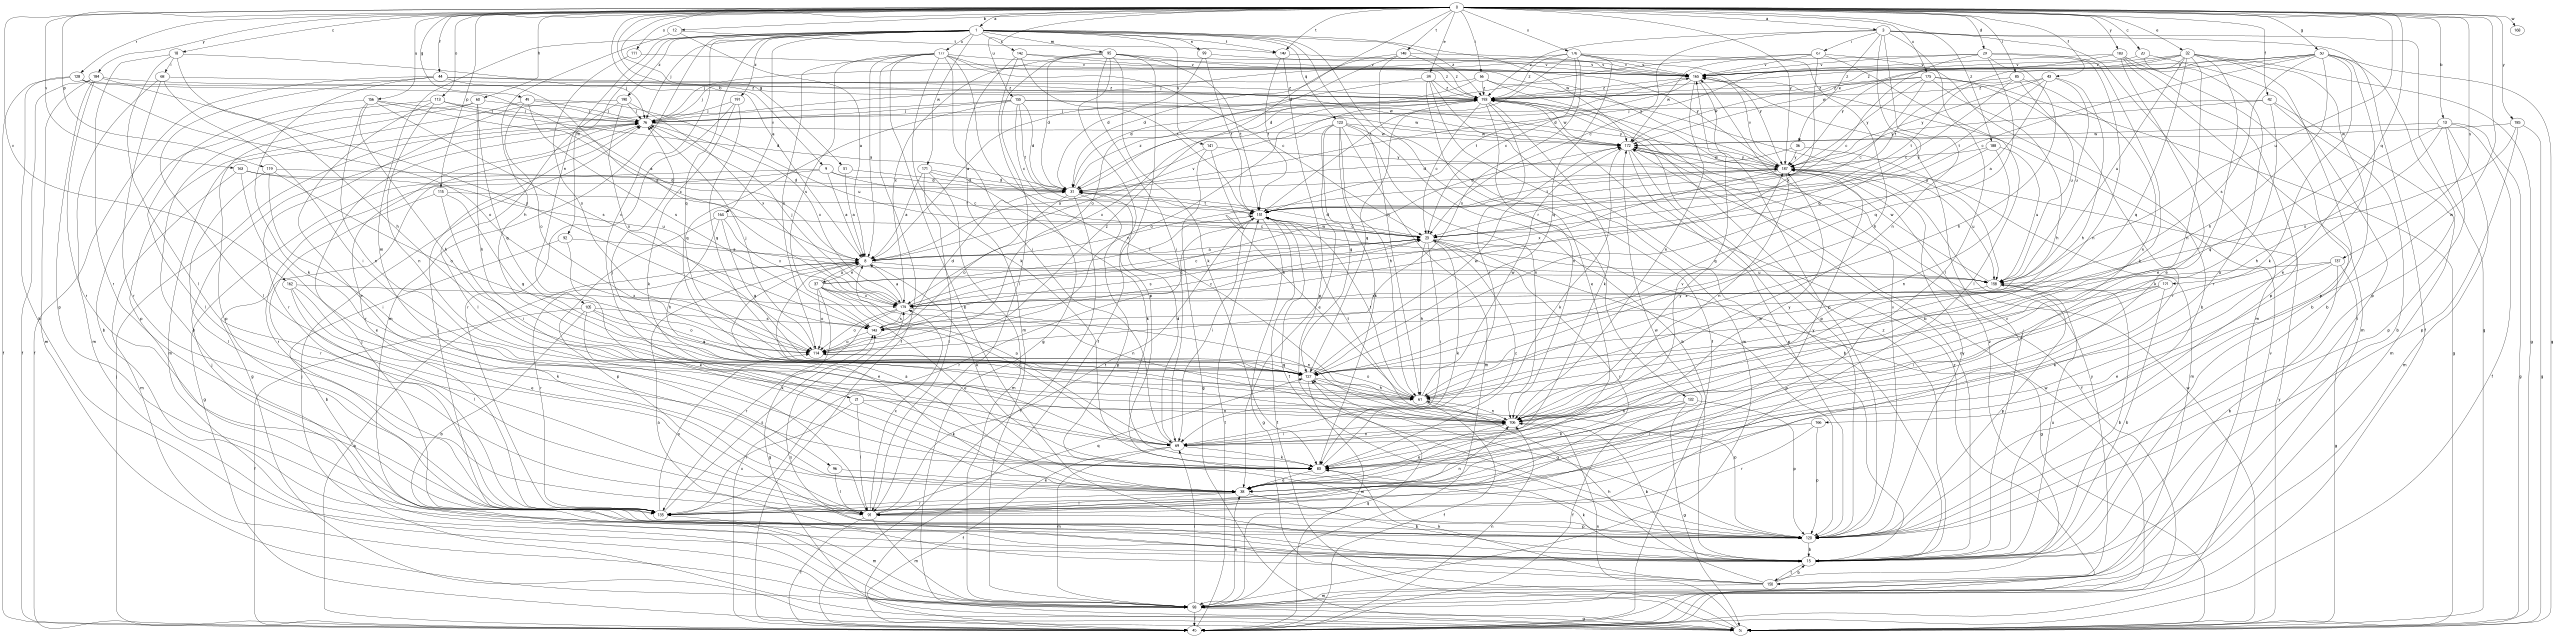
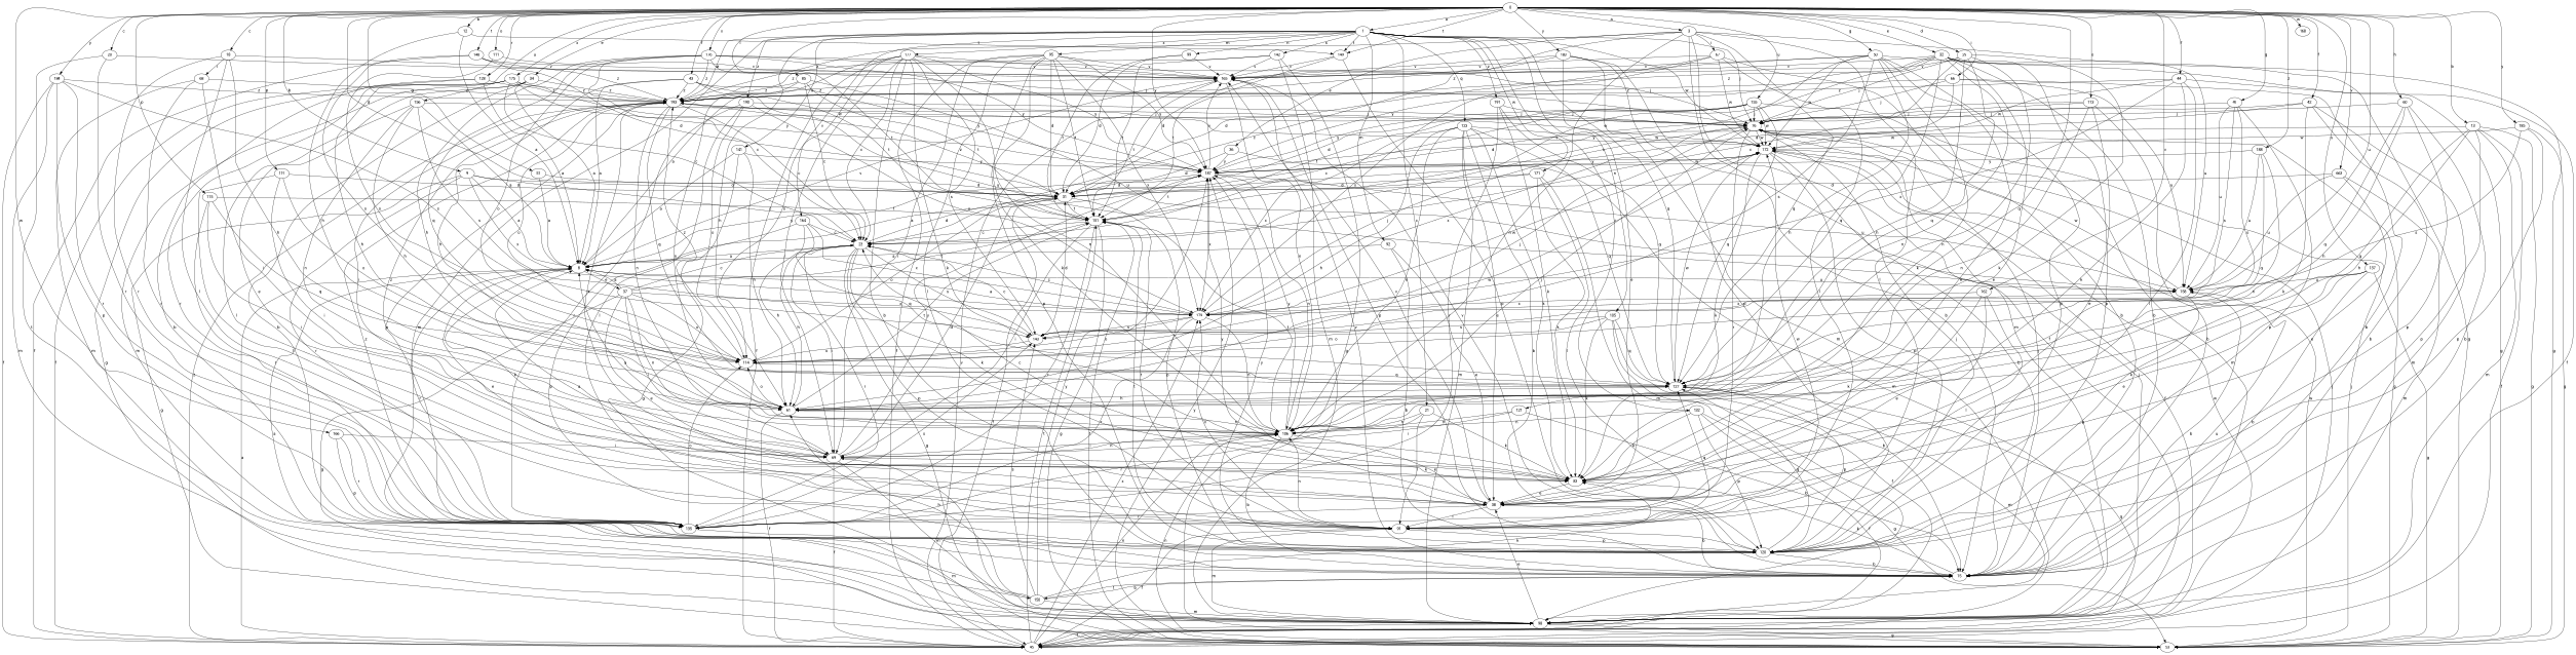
  strict digraph {
    fontname=Roboto
    node [fontname=Roboto]
    edge [fontname=Roboto]
    0
    1
    3
    8
    9
    12
    13
    18
    20
    29
    31
    32
    34
    42
    43
    44
    49
    50
    51
    60
    66
    85
    111
    113
    115
    119
    121
    128
    137
    148
    149
    155
    156
    158
    162
-   163
+   163 [label=663]
    166
    168
    175
    176
    183
    184
    185
    187
    188
    21
    61
    76
    92
    95
-   96
    98
    99
    105
    123
    127
    132
    141
    142
    164
    171
    172
    177
    190
    191
    193
    23
    36
    45
    53
    67
    91
    106
    37
    38
    83
    135
    165
    120
    68
    150
    114
    151
    15
    179
    143
    69
    0 -> 1 [label=a]
    0 -> 3 [label=a]
-   0 -> 8 [label=a]
    0 -> 9 [label=b]
    0 -> 12 [label=b]
    0 -> 13 [label=b]
    0 -> 18 [label=c]
    0 -> 20 [label=c]
    0 -> 29 [label=d]
    0 -> 31 [label=d]
    0 -> 32 [label=e]
    0 -> 34 [label=e]
    0 -> 42 [label=f]
    0 -> 43 [label=f]
    0 -> 44 [label=f]
    0 -> 49 [label=g]
    0 -> 50 [label=g]
    0 -> 51 [label=g]
    0 -> 60 [label=h]
    0 -> 66 [label=i]
    0 -> 85 [label=l]
    0 -> 111 [label=o]
    0 -> 113 [label=o]
    0 -> 115 [label=p]
    0 -> 119 [label=p]
    0 -> 121 [label=q]
    0 -> 128 [label=r]
    0 -> 137 [label=s]
    0 -> 148 [label=t]
    0 -> 149 [label=t]
    0 -> 155 [label=u]
    0 -> 156 [label=u]
    0 -> 158 [label=u]
    0 -> 162 [label=v]
    0 -> 163 [label=v]
    0 -> 166 [label=w]
    0 -> 168 [label=w]
    0 -> 175 [label=x]
    0 -> 176 [label=x]
    0 -> 183 [label=y]
    0 -> 184 [label=y]
    0 -> 185 [label=y]
    0 -> 187 [label=y]
    0 -> 188 [label=z]
    1 -> 149 [label=t]
    1 -> 21 [label=c]
    1 -> 61 [label=h]
    1 -> 76 [label=j]
    1 -> 92 [label=m]
    1 -> 95 [label=m]
-   1 -> 96 [label=m]
    1 -> 98 [label=m]
    1 -> 99 [label=n]
    1 -> 105 [label=n]
    1 -> 123 [label=q]
    1 -> 127 [label=q]
    1 -> 132 [label=r]
    1 -> 141 [label=s]
    1 -> 142 [label=s]
    1 -> 164 [label=v]
    1 -> 171 [label=w]
    1 -> 172 [label=w]
    1 -> 177 [label=x]
    1 -> 190 [label=z]
    1 -> 191 [label=z]
    1 -> 193 [label=z]
    3 -> 98 [label=m]
    3 -> 127 [label=q]
    3 -> 193 [label=z]
    3 -> 23 [label=c]
    3 -> 36 [label=e]
    3 -> 45 [label=f]
    3 -> 53 [label=g]
    3 -> 67 [label=i]
    3 -> 91 [label=l]
    3 -> 106 [label=n]
    8 -> 158 [label=u]
    8 -> 187 [label=y]
    8 -> 37 [label=e]
    8 -> 38 [label=e]
    8 -> 83 [label=k]
    8 -> 135 [label=r]
    8 -> 165 [label=v]
    9 -> 8 [label=a]
    9 -> 31 [label=d]
    9 -> 23 [label=c]
    9 -> 53 [label=g]
    9 -> 135 [label=r]
    12 -> 8 [label=a]
    12 -> 149 [label=t]
    12 -> 61 [label=h]
    13 -> 61 [label=h]
    13 -> 98 [label=m]
    13 -> 127 [label=q]
    13 -> 172 [label=w]
    13 -> 45 [label=f]
    13 -> 53 [label=g]
    13 -> 120 [label=p]
    18 -> 61 [label=h]
    18 -> 76 [label=j]
    18 -> 91 [label=l]
    18 -> 135 [label=r]
    18 -> 68 [label=i]
    20 -> 135 [label=r]
    20 -> 165 [label=v]
    20 -> 150 [label=t]
    29 -> 61 [label=h]
    29 -> 76 [label=j]
    29 -> 127 [label=q]
    29 -> 23 [label=c]
    29 -> 106 [label=n]
    29 -> 83 [label=k]
    29 -> 165 [label=v]
    31 -> 193 [label=z]
    31 -> 45 [label=f]
    31 -> 120 [label=p]
    31 -> 114 [label=o]
    31 -> 151 [label=t]
    32 -> 158 [label=u]
    32 -> 187 [label=y]
    32 -> 127 [label=q]
    32 -> 193 [label=z]
    32 -> 53 [label=g]
    32 -> 106 [label=n]
    32 -> 38 [label=e]
    32 -> 165 [label=v]
    32 -> 120 [label=p]
    32 -> 151 [label=t]
    32 -> 15 [label=b]
    34 -> 8 [label=a]
    34 -> 98 [label=m]
    34 -> 193 [label=z]
    34 -> 38 [label=e]
    34 -> 15 [label=b]
    42 -> 187 [label=y]
    42 -> 76 [label=j]
    42 -> 98 [label=m]
    42 -> 83 [label=k]
    42 -> 15 [label=b]
    43 -> 8 [label=a]
    43 -> 158 [label=u]
    43 -> 187 [label=y]
    43 -> 61 [label=h]
    43 -> 193 [label=z]
    43 -> 151 [label=t]
    44 -> 172 [label=w]
    44 -> 193 [label=z]
    44 -> 45 [label=f]
    44 -> 91 [label=l]
    44 -> 83 [label=k]
    44 -> 179 [label=x]
    49 -> 158 [label=u]
    49 -> 76 [label=j]
    49 -> 120 [label=p]
    49 -> 114 [label=o]
    49 -> 143 [label=s]
    50 -> 61 [label=h]
    50 -> 172 [label=w]
    50 -> 193 [label=z]
    50 -> 23 [label=c]
    50 -> 53 [label=g]
    50 -> 38 [label=e]
    50 -> 83 [label=k]
    50 -> 165 [label=v]
    50 -> 120 [label=p]
    50 -> 143 [label=s]
    51 -> 8 [label=a]
    51 -> 31 [label=d]
    60 -> 61 [label=h]
    60 -> 76 [label=j]
    60 -> 127 [label=q]
    60 -> 120 [label=p]
    60 -> 15 [label=b]
    66 -> 31 [label=d]
    66 -> 158 [label=u]
    66 -> 76 [label=j]
    66 -> 193 [label=z]
    66 -> 15 [label=b]
    85 -> 158 [label=u]
    85 -> 193 [label=z]
    85 -> 23 [label=c]
    85 -> 106 [label=n]
    85 -> 151 [label=t]
    111 -> 165 [label=v]
    111 -> 114 [label=o]
    113 -> 31 [label=d]
    113 -> 76 [label=j]
    113 -> 106 [label=n]
    113 -> 38 [label=e]
    113 -> 15 [label=b]
    115 -> 127 [label=q]
    115 -> 135 [label=r]
    115 -> 151 [label=t]
    115 -> 69 [label=i]
    119 -> 31 [label=d]
    119 -> 91 [label=l]
    119 -> 114 [label=o]
    119 -> 69 [label=i]
    121 -> 106 [label=n]
    121 -> 15 [label=b]
-   121 -> 179 [label=x]
+   9 -> 179 [label=x]
    121 -> 69 [label=i]
    128 -> 8 [label=a]
    128 -> 193 [label=z]
    128 -> 45 [label=f]
-   128 -> 114 [label=o]
    128 -> 15 [label=b]
    137 -> 158 [label=u]
    137 -> 53 [label=g]
    137 -> 38 [label=e]
    137 -> 83 [label=k]
    137 -> 15 [label=b]
    148 -> 31 [label=d]
    148 -> 193 [label=z]
    148 -> 45 [label=f]
    148 -> 165 [label=v]
    148 -> 114 [label=o]
    149 -> 165 [label=v]
    149 -> 120 [label=p]
    149 -> 151 [label=t]
    155 -> 31 [label=d]
    155 -> 187 [label=y]
    155 -> 76 [label=j]
    155 -> 98 [label=m]
    155 -> 127 [label=q]
    155 -> 172 [label=w]
    155 -> 23 [label=c]
    155 -> 151 [label=t]
    156 -> 8 [label=a]
    156 -> 61 [label=h]
    156 -> 76 [label=j]
    156 -> 91 [label=l]
    156 -> 106 [label=n]
    156 -> 143 [label=s]
    158 -> 172 [label=w]
    158 -> 120 [label=p]
    158 -> 15 [label=b]
    158 -> 179 [label=x]
    162 -> 91 [label=l]
    162 -> 38 [label=e]
    162 -> 83 [label=k]
    162 -> 179 [label=x]
    163 -> 31 [label=d]
    163 -> 158 [label=u]
    163 -> 98 [label=m]
    163 -> 38 [label=e]
    166 -> 135 [label=r]
    166 -> 120 [label=p]
    166 -> 69 [label=i]
    175 -> 187 [label=y]
    175 -> 61 [label=h]
    175 -> 172 [label=w]
    175 -> 193 [label=z]
    175 -> 23 [label=c]
    175 -> 53 [label=g]
    175 -> 135 [label=r]
    176 -> 187 [label=y]
    176 -> 61 [label=h]
    176 -> 76 [label=j]
    176 -> 127 [label=q]
    176 -> 193 [label=z]
    176 -> 23 [label=c]
    176 -> 165 [label=v]
    176 -> 114 [label=o]
    176 -> 151 [label=t]
    183 -> 31 [label=d]
    183 -> 98 [label=m]
    183 -> 38 [label=e]
    183 -> 165 [label=v]
    183 -> 120 [label=p]
    183 -> 15 [label=b]
    184 -> 98 [label=m]
    184 -> 193 [label=z]
    184 -> 45 [label=f]
    184 -> 135 [label=r]
    184 -> 120 [label=p]
    184 -> 143 [label=s]
    185 -> 172 [label=w]
    185 -> 53 [label=g]
    185 -> 120 [label=p]
    185 -> 143 [label=s]
    187 -> 31 [label=d]
    187 -> 158 [label=u]
    187 -> 172 [label=w]
    187 -> 106 [label=n]
    187 -> 165 [label=v]
    187 -> 151 [label=t]
    187 -> 179 [label=x]
    188 -> 158 [label=u]
    188 -> 187 [label=y]
    188 -> 127 [label=q]
    188 -> 106 [label=n]
    21 -> 91 [label=l]
    21 -> 106 [label=n]
    21 -> 83 [label=k]
    21 -> 135 [label=r]
    61 -> 172 [label=w]
    61 -> 45 [label=f]
    61 -> 106 [label=n]
    61 -> 114 [label=o]
    61 -> 151 [label=t]
    76 -> 172 [label=w]
    76 -> 53 [label=g]
    76 -> 135 [label=r]
    76 -> 179 [label=x]
    92 -> 8 [label=a]
    92 -> 38 [label=e]
    92 -> 15 [label=b]
    95 -> 31 [label=d]
    95 -> 187 [label=y]
    95 -> 45 [label=f]
    95 -> 91 [label=l]
    95 -> 83 [label=k]
    95 -> 165 [label=v]
    95 -> 120 [label=p]
    95 -> 151 [label=t]
    95 -> 179 [label=x]
    95 -> 69 [label=i]
-   96 -> 91 [label=l]
-   96 -> 38 [label=e]
    98 -> 76 [label=j]
    98 -> 45 [label=f]
    98 -> 53 [label=g]
    98 -> 38 [label=e]
    98 -> 69 [label=i]
    99 -> 31 [label=d]
    99 -> 165 [label=v]
    99 -> 151 [label=t]
    105 -> 127 [label=q]
    105 -> 45 [label=f]
    105 -> 83 [label=k]
    105 -> 114 [label=o]
    105 -> 15 [label=b]
    105 -> 143 [label=s]
    123 -> 61 [label=h]
    123 -> 98 [label=m]
    123 -> 127 [label=q]
    123 -> 172 [label=w]
    123 -> 106 [label=n]
    123 -> 38 [label=e]
    123 -> 83 [label=k]
    123 -> 15 [label=b]
    123 -> 179 [label=x]
    127 -> 61 [label=h]
    127 -> 98 [label=m]
    127 -> 172 [label=w]
    127 -> 120 [label=p]
    132 -> 45 [label=f]
    132 -> 53 [label=g]
    132 -> 106 [label=n]
    132 -> 83 [label=k]
    132 -> 120 [label=p]
    141 -> 8 [label=a]
    141 -> 187 [label=y]
    141 -> 61 [label=h]
    141 -> 53 [label=g]
    142 -> 98 [label=m]
    142 -> 193 [label=z]
    142 -> 53 [label=g]
    142 -> 165 [label=v]
    142 -> 151 [label=t]
    164 -> 61 [label=h]
    164 -> 127 [label=q]
    164 -> 23 [label=c]
    164 -> 120 [label=p]
    164 -> 179 [label=x]
    171 -> 8 [label=a]
    171 -> 31 [label=d]
    171 -> 98 [label=m]
    171 -> 91 [label=l]
    171 -> 83 [label=k]
    172 -> 187 [label=y]
    172 -> 45 [label=f]
    172 -> 83 [label=k]
    172 -> 120 [label=p]
    172 -> 15 [label=b]
    177 -> 8 [label=a]
    177 -> 187 [label=y]
    177 -> 23 [label=c]
    177 -> 45 [label=f]
    177 -> 106 [label=n]
    177 -> 83 [label=k]
    177 -> 165 [label=v]
    177 -> 114 [label=o]
    177 -> 15 [label=b]
    177 -> 143 [label=s]
    177 -> 69 [label=i]
    190 -> 76 [label=j]
    190 -> 91 [label=l]
    190 -> 135 [label=r]
    190 -> 114 [label=o]
    190 -> 179 [label=x]
    191 -> 76 [label=j]
    191 -> 127 [label=q]
    191 -> 83 [label=k]
    191 -> 135 [label=r]
    193 -> 76 [label=j]
    193 -> 127 [label=q]
    193 -> 172 [label=w]
    193 -> 23 [label=c]
    193 -> 106 [label=n]
    193 -> 83 [label=k]
    193 -> 120 [label=p]
    193 -> 114 [label=o]
    193 -> 69 [label=i]
    23 -> 8 [label=a]
    23 -> 31 [label=d]
    23 -> 61 [label=h]
    23 -> 53 [label=g]
    23 -> 83 [label=k]
    23 -> 135 [label=r]
    23 -> 120 [label=p]
    23 -> 143 [label=s]
    23 -> 69 [label=i]
    36 -> 31 [label=d]
    36 -> 187 [label=y]
    36 -> 98 [label=m]
    45 -> 8 [label=a]
    45 -> 76 [label=j]
    45 -> 127 [label=q]
    45 -> 172 [label=w]
    45 -> 193 [label=z]
    45 -> 106 [label=n]
    45 -> 165 [label=v]
    45 -> 151 [label=t]
    45 -> 179 [label=x]
    53 -> 187 [label=y]
    53 -> 76 [label=j]
    53 -> 172 [label=w]
    53 -> 106 [label=n]
    53 -> 151 [label=t]
    67 -> 31 [label=d]
    67 -> 172 [label=w]
    67 -> 91 [label=l]
    67 -> 165 [label=v]
    67 -> 15 [label=b]
    67 -> 179 [label=x]
    91 -> 98 [label=m]
    91 -> 127 [label=q]
    91 -> 172 [label=w]
    91 -> 45 [label=f]
    91 -> 106 [label=n]
    91 -> 120 [label=p]
    91 -> 151 [label=t]
    91 -> 179 [label=x]
    106 -> 187 [label=y]
    106 -> 76 [label=j]
    106 -> 38 [label=e]
    106 -> 151 [label=t]
    106 -> 15 [label=b]
    106 -> 69 [label=i]
    37 -> 8 [label=a]
    37 -> 23 [label=c]
    37 -> 53 [label=g]
    37 -> 106 [label=n]
    37 -> 38 [label=e]
    37 -> 114 [label=o]
    37 -> 151 [label=t]
    37 -> 179 [label=x]
    37 -> 69 [label=i]
    38 -> 8 [label=a]
    38 -> 187 [label=y]
    38 -> 91 [label=l]
    38 -> 135 [label=r]
    38 -> 165 [label=v]
    38 -> 15 [label=b]
    83 -> 23 [label=c]
    83 -> 38 [label=e]
    135 -> 98 [label=m]
    135 -> 114 [label=o]
    135 -> 143 [label=s]
    165 -> 193 [label=z]
    165 -> 106 [label=n]
    165 -> 120 [label=p]
    165 -> 151 [label=t]
    120 -> 187 [label=y]
    120 -> 76 [label=j]
    120 -> 127 [label=q]
    120 -> 165 [label=v]
    120 -> 151 [label=t]
    120 -> 15 [label=b]
    68 -> 98 [label=m]
    68 -> 193 [label=z]
    68 -> 135 [label=r]
    68 -> 69 [label=i]
    150 -> 8 [label=a]
    150 -> 187 [label=y]
    150 -> 61 [label=h]
    150 -> 98 [label=m]
    150 -> 83 [label=k]
    150 -> 15 [label=b]
    150 -> 143 [label=s]
    114 -> 76 [label=j]
    114 -> 127 [label=q]
    114 -> 193 [label=z]
    151 -> 23 [label=c]
    151 -> 53 [label=g]
    151 -> 135 [label=r]
    151 -> 69 [label=i]
    15 -> 158 [label=u]
    15 -> 76 [label=j]
    15 -> 193 [label=z]
    15 -> 83 [label=k]
    15 -> 165 [label=v]
    15 -> 150 [label=t]
    179 -> 8 [label=a]
    179 -> 76 [label=j]
    179 -> 172 [label=w]
    179 -> 23 [label=c]
    179 -> 106 [label=n]
    179 -> 135 [label=r]
    179 -> 114 [label=o]
    179 -> 143 [label=s]
    143 -> 31 [label=d]
    143 -> 23 [label=c]
    143 -> 114 [label=o]
    69 -> 8 [label=a]
    69 -> 31 [label=d]
    69 -> 187 [label=y]
    69 -> 98 [label=m]
-   150 -> 193 [label=z]
+   69 -> 193 [label=z]
    69 -> 45 [label=f]
    69 -> 106 [label=n]
    69 -> 83 [label=k]
  }
